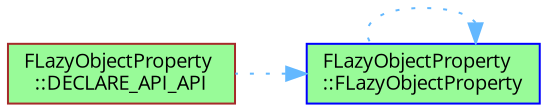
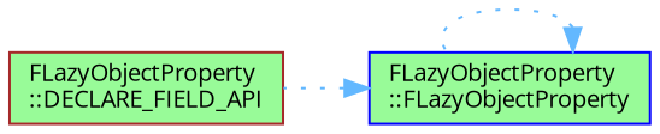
  digraph {
    rankdir=RL
    fontname="Open Sans"
    node [fillcolor=palegreen fontname="Open Sans" fontsize=10 shape=box style=filled]
    edge [color=steelblue1 dir=back fontname="Open Sans" fontsize=10 labelfontname=Helvetica labelfontsize=10 style=dotted]
    n1 [color=blue fontcolor=black height=0.2 label="FLazyObjectProperty\l::FLazyObjectProperty" width=0.4]
-   n2 [color=brown height=0.2 label="FLazyObjectProperty\l::DECLARE_API_API" width=0.4]
+   n2 [color=brown height=0.2 label="FLazyObjectProperty\l::DECLARE_FIELD_API" width=0.4]
    n1 -> n1
    n1 -> n2
  }
